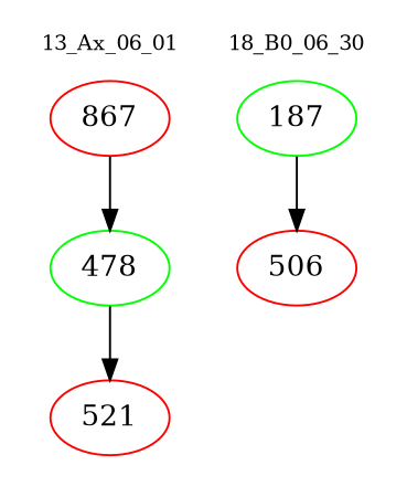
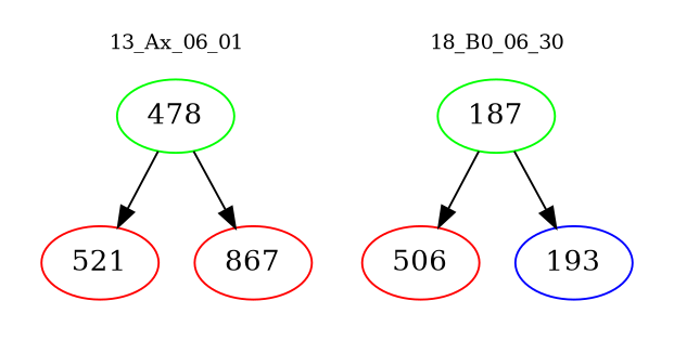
  digraph {
    node [color=red]
    edge [color=black]
    n1 [color=green label=478]
    n2 [label=521]
    n3 [label=867]
    n4 [color=green label=187]
    n5 [label=506]
+   n6 [color=blue label=193]
    subgraph cluster_1 {
      color=white
      fontsize=10
      label="13_Ax_06_01"
      n1
      n2
      n3
    }
    subgraph cluster_2 {
      color=white
      fontsize=10
      label="18_B0_06_30"
      n4
      n5
+     n6
    }
    n1 -> n2
-   n3 -> n1
+   n1 -> n3
    n4 -> n5
+   n4 -> n6
  }
